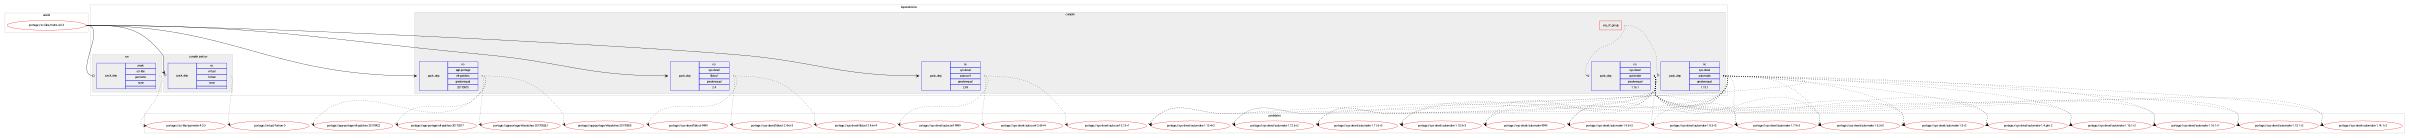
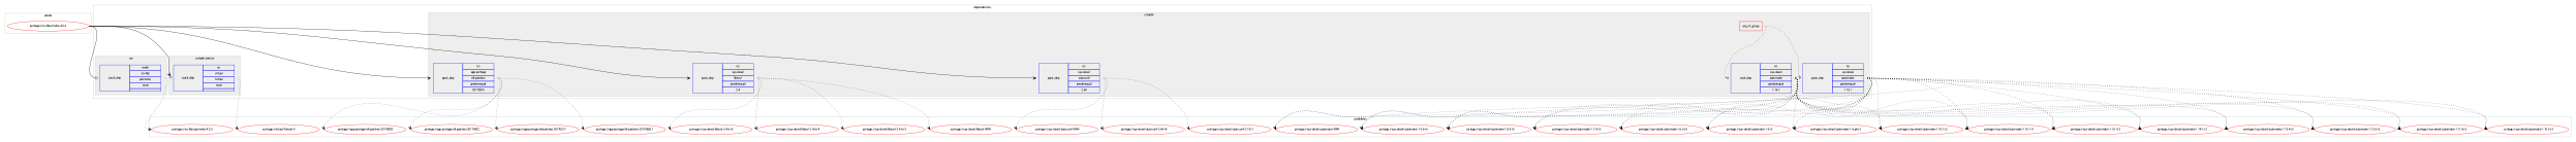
  digraph {
    compound=true
    concentrate=true
    fontname=Roboto
    fontsize=10
    newrank=true
    rankdir=TB
    ranksep=1.5
    node [color=red fontname=Roboto fontsize=10]
    edge [arrowhead=vee fontname=Roboto headport=w style=dotted tailport=e weight=100]
    n1 [label="portage://sci-libs/metis-4.0.3" width=4]
    n2 [color=blue label=<<TABLE BORDER="0" CELLBORDER="1" CELLSPACING="0" CELLPADDING="4" WIDTH="220"><TR><TD ROWSPAN="6" CELLPADDING="30">pack_dep</TD></TR><TR><TD WIDTH="110">no</TD></TR><TR><TD>sys-devel</TD></TR><TR><TD>automake</TD></TR><TR><TD>greaterequal</TD></TR><TR><TD>1.16.1</TD></TR></TABLE>> shape=none]
    n3 [color=blue label=<<TABLE BORDER="0" CELLBORDER="1" CELLSPACING="0" CELLPADDING="4" WIDTH="220"><TR><TD ROWSPAN="6" CELLPADDING="30">pack_dep</TD></TR><TR><TD WIDTH="110">no</TD></TR><TR><TD>sys-devel</TD></TR><TR><TD>automake</TD></TR><TR><TD>greaterequal</TD></TR><TR><TD>1.15.1</TD></TR></TABLE>> shape=none]
    n4 [label=<<TABLE BORDER="0" CELLBORDER="1" CELLSPACING="0" CELLPADDING="4"><TR><TD CELLPADDING="10">any_of_group</TD></TR></TABLE>> shape=none]
    n5 [color=blue label=<<TABLE BORDER="0" CELLBORDER="1" CELLSPACING="0" CELLPADDING="4" WIDTH="220"><TR><TD ROWSPAN="6" CELLPADDING="30">pack_dep</TD></TR><TR><TD WIDTH="110">no</TD></TR><TR><TD>app-portage</TD></TR><TR><TD>elt-patches</TD></TR><TR><TD>greaterequal</TD></TR><TR><TD>20170815</TD></TR></TABLE>> shape=none]
    n6 [color=blue label=<<TABLE BORDER="0" CELLBORDER="1" CELLSPACING="0" CELLPADDING="4" WIDTH="220"><TR><TD ROWSPAN="6" CELLPADDING="30">pack_dep</TD></TR><TR><TD WIDTH="110">no</TD></TR><TR><TD>sys-devel</TD></TR><TR><TD>autoconf</TD></TR><TR><TD>greaterequal</TD></TR><TR><TD>2.69</TD></TR></TABLE>> shape=none]
    n7 [color=blue label=<<TABLE BORDER="0" CELLBORDER="1" CELLSPACING="0" CELLPADDING="4" WIDTH="220"><TR><TD ROWSPAN="6" CELLPADDING="30">pack_dep</TD></TR><TR><TD WIDTH="110">no</TD></TR><TR><TD>sys-devel</TD></TR><TR><TD>libtool</TD></TR><TR><TD>greaterequal</TD></TR><TR><TD>2.4</TD></TR></TABLE>> shape=none]
    n8 [color=blue label=<<TABLE BORDER="0" CELLBORDER="1" CELLSPACING="0" CELLPADDING="4" WIDTH="220"><TR><TD ROWSPAN="6" CELLPADDING="30">pack_dep</TD></TR><TR><TD WIDTH="110">no</TD></TR><TR><TD>virtual</TD></TR><TR><TD>fortran</TD></TR><TR><TD>none</TD></TR><TR><TD></TD></TR></TABLE>> shape=none]
    n9 [color=blue label=<<TABLE BORDER="0" CELLBORDER="1" CELLSPACING="0" CELLPADDING="4" WIDTH="220"><TR><TD ROWSPAN="6" CELLPADDING="30">pack_dep</TD></TR><TR><TD WIDTH="110">weak</TD></TR><TR><TD>sci-libs</TD></TR><TR><TD>parmetis</TD></TR><TR><TD>none</TD></TR><TR><TD></TD></TR></TABLE>> shape=none]
    n10 [label="portage://sys-devel/automake-1.10.3-r3" width=4]
    n11 [label="portage://sys-devel/automake-1.11.6-r3" width=4]
    n12 [label="portage://sys-devel/automake-1.12.6-r2" width=4]
    n13 [label="portage://sys-devel/automake-1.13.4-r2" width=4]
    n14 [label="portage://sys-devel/automake-1.14.1-r2" width=4]
    n15 [label="portage://sys-devel/automake-1.15.1-r2" width=4]
    n16 [label="portage://sys-devel/automake-1.16.1-r1" width=4]
    n17 [label="portage://sys-devel/automake-1.16.1-r2" width=4]
    n18 [label="portage://sys-devel/automake-1.4_p6-r2" width=4]
    n19 [label="portage://sys-devel/automake-1.5-r2" width=4]
    n20 [label="portage://sys-devel/automake-1.6.3-r0" width=4]
    n21 [label="portage://sys-devel/automake-1.7.9-r3" width=4]
    n22 [label="portage://sys-devel/automake-1.8.5-r5" width=4]
    n23 [label="portage://sys-devel/automake-1.9.6-r5" width=4]
    n24 [label="portage://sys-devel/automake-9999" width=4]
    n25 [label="portage://app-portage/elt-patches-20170317" width=4]
    n26 [label="portage://app-portage/elt-patches-20170422" width=4]
    n27 [label="portage://app-portage/elt-patches-20170805" width=4]
    n28 [label="portage://app-portage/elt-patches-20170826.1" width=4]
    n29 [label="portage://sys-devel/autoconf-2.13-r1" width=4]
    n30 [label="portage://sys-devel/autoconf-2.69-r4" width=4]
    n31 [label="portage://sys-devel/autoconf-9999" width=4]
+   n32 [label="portage://sys-devel/libtool-2.4.6-r3" width=4]
    n33 [label="portage://sys-devel/libtool-2.4.6-r4" width=4]
    n34 [label="portage://sys-devel/libtool-2.4.6-r5" width=4]
    n35 [label="portage://sys-devel/libtool-9999" width=4]
    n36 [label="portage://virtual/fortran-0" width=4]
    n37 [label="portage://sci-libs/parmetis-4.0.3" width=4]
    subgraph cluster_1 {
      color=gray
      label=<<i>ebuild</i>>
      rank=same
      n1
    }
    subgraph cluster_2 {
      color=gray
      label=<<i>dependencies</i>>
      subgraph cluster_3 {
        color=gray
        fillcolor="#eeeeee"
        label=<<i>compile</i>>
        style=filled
        subgraph sub_4 {
          color=gray
          fillcolor="#eeeeee"
          label=<<i>compile</i>>
          style=filled
          n4
          subgraph sub_5 {
            color=gray
            fillcolor="#eeeeee"
            label=<<i>compile</i>>
            style=filled
            n2
          }
          subgraph sub_6 {
            color=gray
            fillcolor="#eeeeee"
            label=<<i>compile</i>>
            style=filled
            n3
          }
        }
        subgraph sub_7 {
          color=gray
          fillcolor="#eeeeee"
          label=<<i>compile</i>>
          style=filled
          n5
        }
        subgraph sub_8 {
          color=gray
          fillcolor="#eeeeee"
          label=<<i>compile</i>>
          style=filled
          n6
        }
        subgraph sub_9 {
          color=gray
          fillcolor="#eeeeee"
          label=<<i>compile</i>>
          style=filled
          n7
        }
      }
      subgraph cluster_10 {
        color=gray
        fillcolor="#eeeeee"
        label=<<i>compile and run</i>>
        style=filled
        subgraph sub_11 {
          color=gray
          fillcolor="#eeeeee"
          label=<<i>compile and run</i>>
          style=filled
          n8
        }
      }
      subgraph cluster_12 {
        color=gray
        fillcolor="#eeeeee"
        label=<<i>run</i>>
        style=filled
        subgraph sub_13 {
          color=gray
          fillcolor="#eeeeee"
          label=<<i>run</i>>
          style=filled
          n9
        }
      }
    }
    subgraph cluster_14 {
      color=gray
      label=<<i>candidates</i>>
      rank=same
      subgraph sub_15 {
        color=black
        label=<<i>candidates</i>>
        nodesep=1
        rank=same
        n10
        n11
        n12
        n13
        n14
        n15
        n16
        n17
        n18
        n19
        n20
        n21
        n22
        n23
        n24
      }
      subgraph sub_16 {
        color=black
        label=<<i>candidates</i>>
        nodesep=1
        rank=same
        n10
        n11
        n12
        n13
        n14
        n15
        n16
        n17
        n18
        n19
        n20
        n21
        n22
        n23
        n24
      }
      subgraph sub_17 {
        color=black
        label=<<i>candidates</i>>
        nodesep=1
        rank=same
        n25
        n26
        n27
        n28
      }
      subgraph sub_18 {
        color=black
        label=<<i>candidates</i>>
        nodesep=1
        rank=same
        n29
        n30
        n31
      }
      subgraph sub_19 {
        color=black
        label=<<i>candidates</i>>
        nodesep=1
        rank=same
+       n32
        n33
        n34
        n35
      }
      subgraph sub_20 {
        color=black
        label=<<i>candidates</i>>
        nodesep=1
        rank=same
        n36
      }
      subgraph sub_21 {
        color=black
        label=<<i>candidates</i>>
        nodesep=1
        rank=same
        n37
      }
    }
    n1 -> n5 [style=solid weight=20]
    n1 -> n6 [style=solid weight=20]
    n1 -> n7 [style=solid weight=20]
    n1 -> n8 [arrowhead=odotvee style=solid weight=20]
    n1 -> n9 [arrowhead=odot style=solid weight=20]
    n2 -> n10
    n2 -> n11
    n2 -> n12
    n2 -> n13
    n2 -> n14
    n2 -> n15
    n2 -> n16
    n2 -> n17
    n2 -> n18
    n2 -> n19
    n2 -> n20
    n2 -> n21
    n2 -> n22
    n2 -> n23
    n2 -> n24
    n3 -> n10
    n3 -> n11
    n3 -> n12
    n3 -> n13
    n3 -> n14
    n3 -> n15
    n3 -> n16
    n3 -> n17
    n3 -> n18
    n3 -> n19
    n3 -> n20
    n3 -> n21
    n3 -> n22
    n3 -> n23
    n3 -> n24
    n4 -> n2 [arrowhead=oinv weight=20]
    n4 -> n3 [arrowhead=oinv weight=20]
    n5 -> n25
    n5 -> n26
    n5 -> n27
    n5 -> n28
    n6 -> n29
    n6 -> n30
    n6 -> n31
+   n7 -> n32
    n7 -> n33
    n7 -> n34
    n7 -> n35
    n8 -> n36
    n9 -> n37
  }
